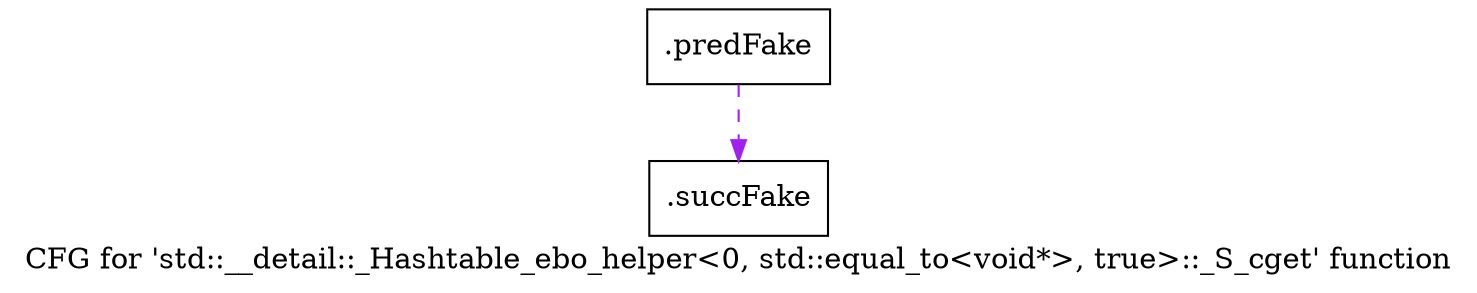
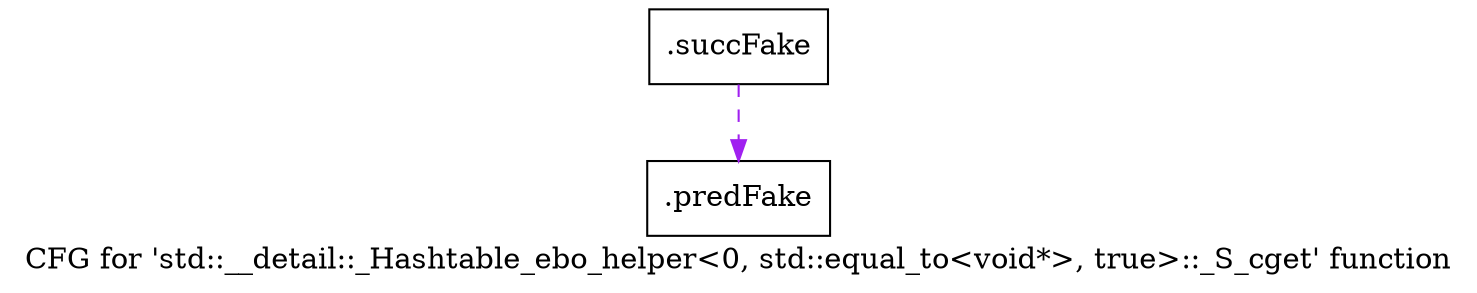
  digraph {
    label="CFG for 'std::__detail::_Hashtable_ebo_helper\<0, std::equal_to\<void*\>, true\>::_S_cget' function"
    node [shape=record]
    n1 [label="{.predFake}"]
    n2 [filename="/home/akhilkushe/Xilinx/Vitis_HLS/2021.2/tps/lnx64/gcc-6.2.0/lib/gcc/x86_64-pc-linux-gnu/6.2.0/../../../../include/c++/6.2.0/bits/hashtable_policy.h" label="{.succFake}" linenumber=983]
-   n1 -> n2 [execusionnum=11 filename="/home/akhilkushe/Xilinx/Vitis_HLS/2021.2/tps/lnx64/gcc-6.2.0/lib/gcc/x86_64-pc-linux-gnu/6.2.0/../../../../include/c++/6.2.0/bits/hashtable_policy.h" color=purple style=dashed]
+   n2 -> n1 [execusionnum=11 filename="/home/akhilkushe/Xilinx/Vitis_HLS/2021.2/tps/lnx64/gcc-6.2.0/lib/gcc/x86_64-pc-linux-gnu/6.2.0/../../../../include/c++/6.2.0/bits/hashtable_policy.h" color=purple style=dashed]
  }
